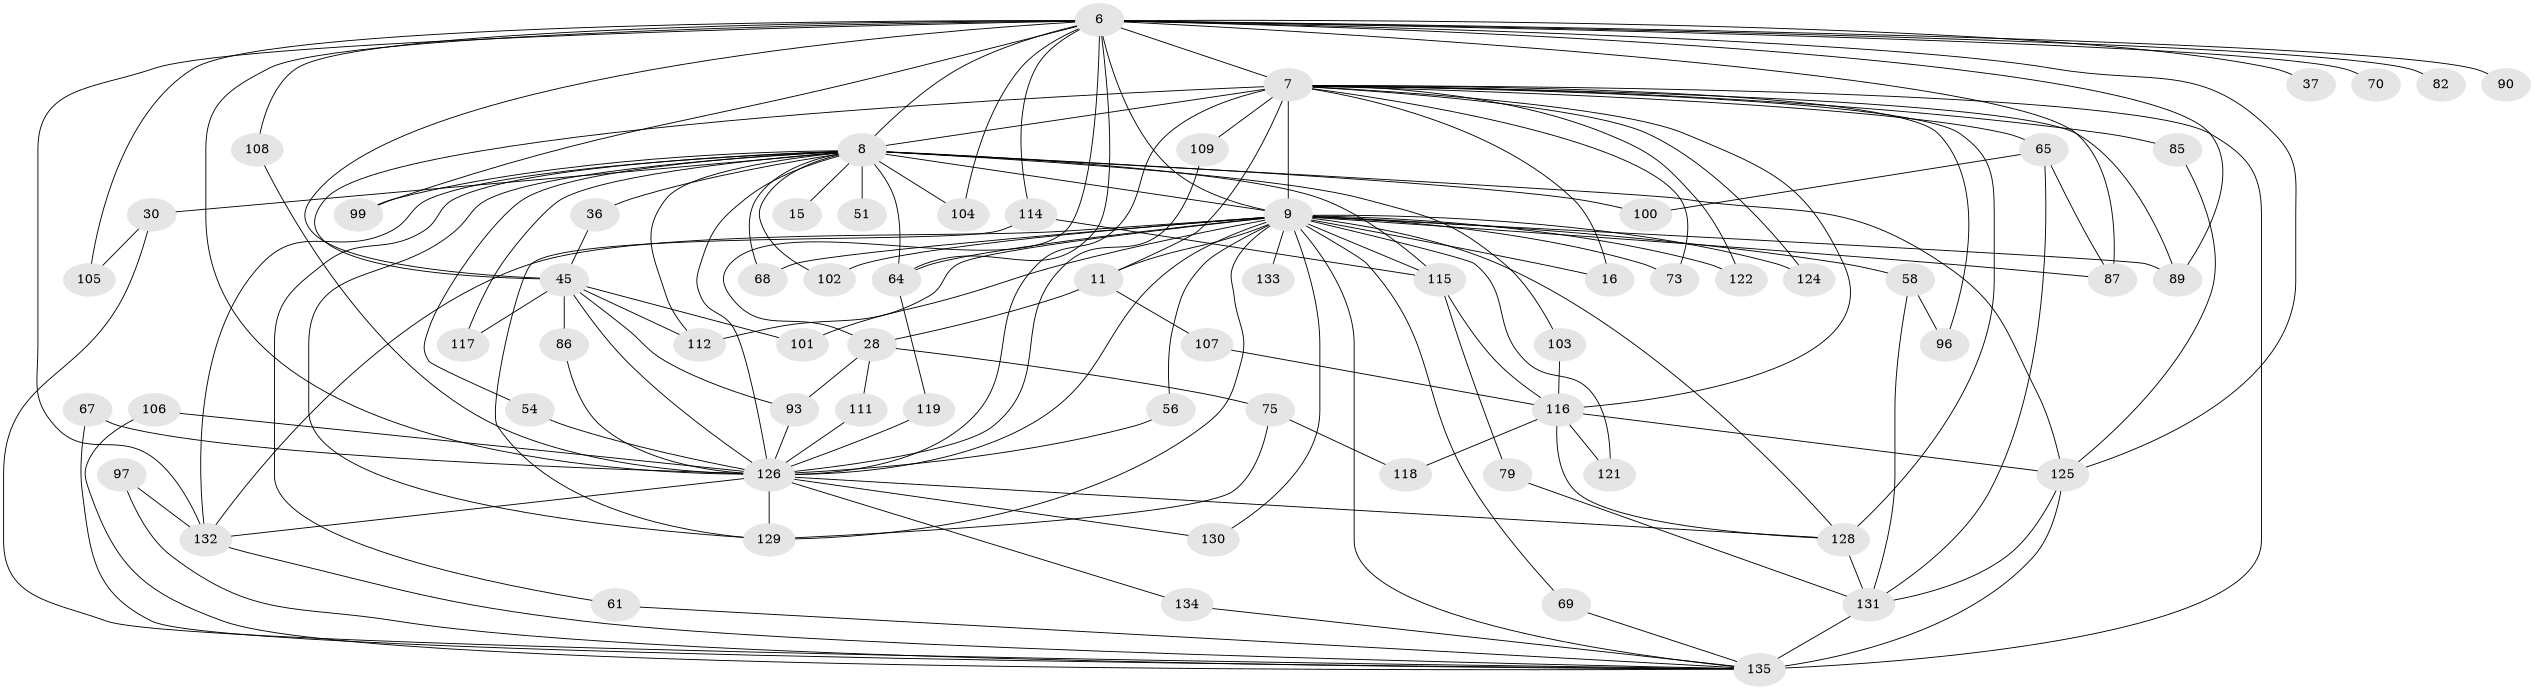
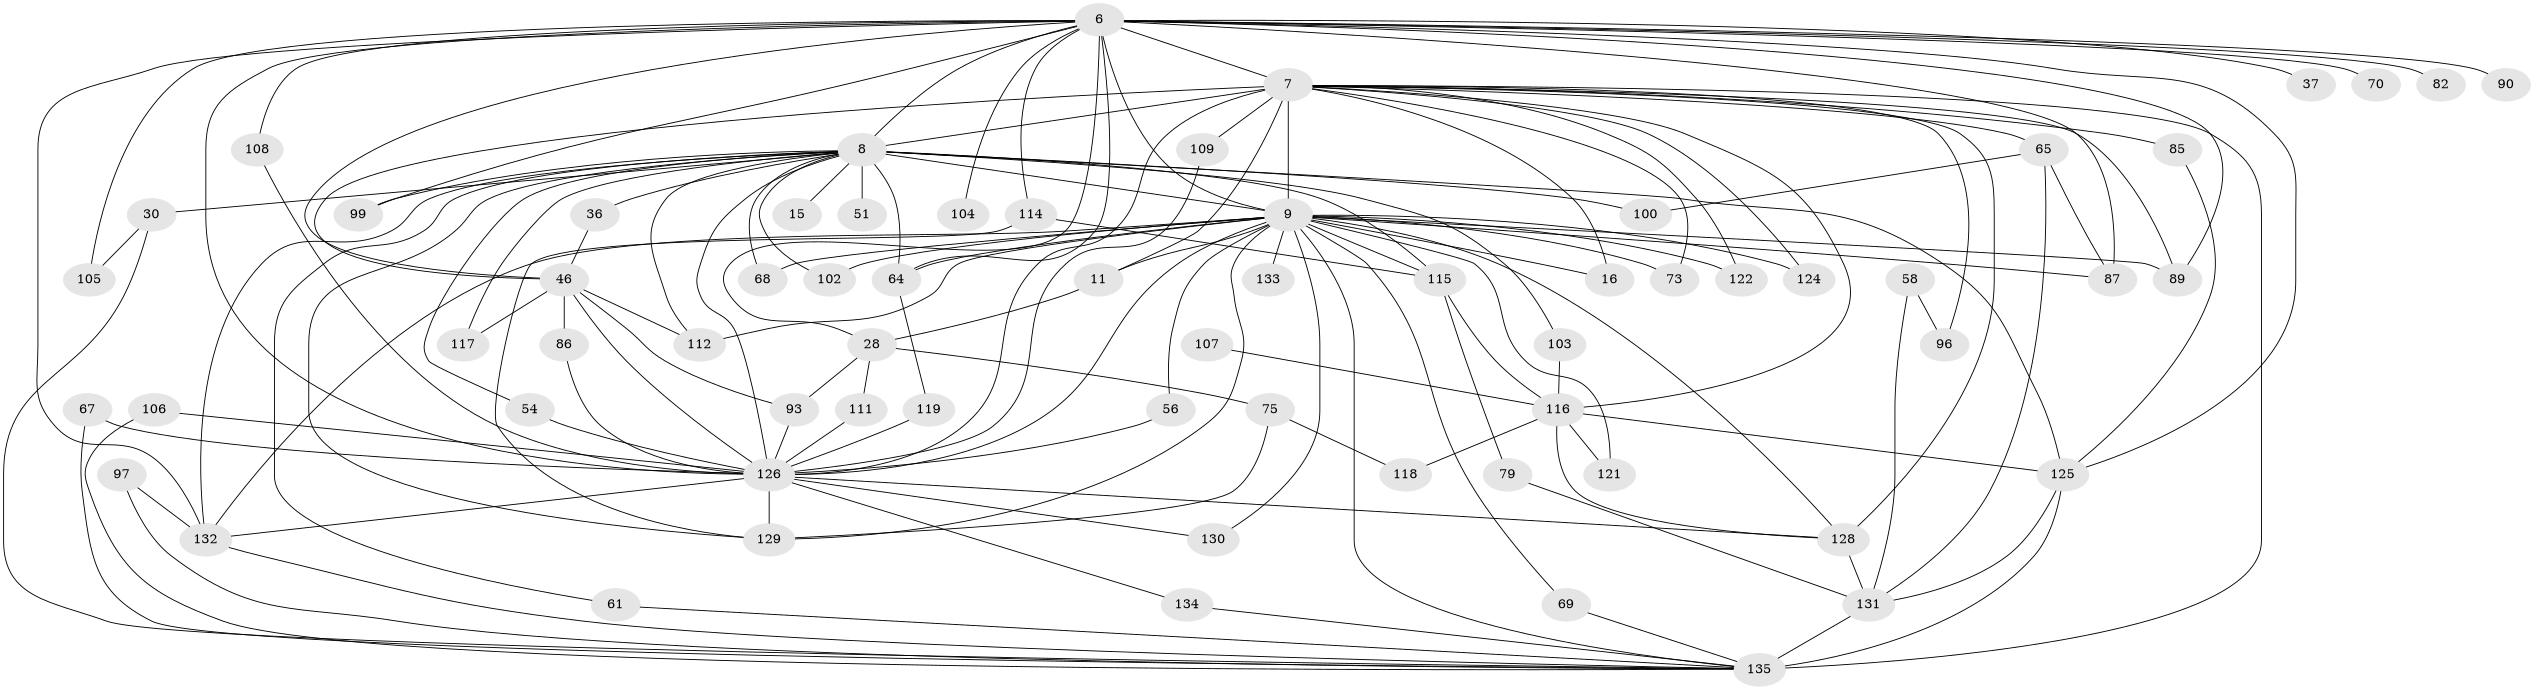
  graph {
    node [color=gray90 style=filled]
    6 [super="+5"]
    7 [super="+4"]
    8 [super="+1"]
    9 [super="+2"]
    28
    37
-   46 [super="+39+42" label=45]
+   46 [super="+39+42"]
    64 [super="+14+34"]
    70 [super="+44"]
    82
    87 [super="+74"]
    89 [super="+24+84"]
    90
    99
    104
    105
    108
    114 [super="+94"]
    125 [super="+83+110"]
    126 [super="+91+40+88"]
    132 [super="+120+49"]
    11
    16
    65
    73 [super="+47"]
    85
    96
    109
    116 [super="+48"]
    122
    124
    128 [super="+21+32+80"]
    135 [super="+123+127+92+59+81+113"]
    15
    30 [super="+26"]
    36
    51 [super="+23"]
    54
    61
    68
    100
    102
    103
    112 [super="+45"]
    115 [super="+38+13"]
    117
    129 [super="+18+95"]
    56
    58
    69
-   101 [super="+60"]
    121
    130
    133
    75 [super="+35"]
    93 [super="+52"]
    111
    86
    119
    131 [super="+78"]
    134
    107 [super="+43"]
    118
    79
    67 [super="+53"]
    97
    106
    6 -- 7 [weight=4]
    6 -- 8 [weight=4]
    6 -- 9 [weight=4]
    6 -- 28
    6 -- 37 [weight=2]
    6 -- 46
    6 -- 64
    6 -- 70 [weight=2]
    6 -- 82 [weight=2]
    6 -- 87
    6 -- 89 [weight=2]
    6 -- 90
    6 -- 99
    6 -- 104
    6 -- 105
    6 -- 108
    6 -- 114
    6 -- 125
    6 -- 126 [weight=5]
    6 -- 132 [weight=2]
    7 -- 8 [weight=4]
    7 -- 9 [weight=4]
    7 -- 46 [weight=4]
    7 -- 89
    7 -- 126 [weight=5]
    7 -- 11
    7 -- 16
    7 -- 65 [weight=2]
    7 -- 73
    7 -- 85
    7 -- 96
    7 -- 109
    7 -- 116 [weight=3]
    7 -- 122
    7 -- 124
    7 -- 128
    7 -- 135 [weight=6]
    8 -- 9 [weight=4]
    8 -- 64
    8 -- 99
-   8 -- 104
    8 -- 125 [weight=7]
    8 -- 126 [weight=5]
    8 -- 132 [weight=3]
    8 -- 15 [weight=2]
    8 -- 30 [weight=2]
    8 -- 36
    8 -- 51 [weight=3]
    8 -- 54
    8 -- 61
    8 -- 68
    8 -- 100
    8 -- 102
    8 -- 103
    8 -- 112
    8 -- 115
    8 -- 117
    8 -- 129 [weight=2]
    9 -- 64 [weight=2]
    9 -- 87
    9 -- 89 [weight=2]
    9 -- 126 [weight=5]
    9 -- 132
    9 -- 11
    9 -- 16
    9 -- 73 [weight=2]
    9 -- 122
    9 -- 124
    9 -- 128 [weight=2]
    9 -- 135 [weight=2]
    9 -- 68
    9 -- 102
    9 -- 112
    9 -- 115 [weight=3]
    9 -- 129 [weight=2]
    9 -- 56
-   9 -- 58 [weight=2]
    9 -- 69
-   9 -- 101
    9 -- 121
    9 -- 130
    9 -- 133 [weight=2]
    28 -- 75 [weight=2]
    28 -- 93
    28 -- 111
    46 -- 126
    46 -- 112
    46 -- 117
-   46 -- 101 [weight=2]
    46 -- 93
    46 -- 86
    64 -- 119
    108 -- 126
    114 -- 115
    114 -- 129
    125 -- 135 [weight=3]
    125 -- 131
    126 -- 132
    126 -- 128
    126 -- 129
    126 -- 130
    126 -- 134
    132 -- 135
    11 -- 28
-   11 -- 107 [weight=2]
    65 -- 87
    65 -- 100
    65 -- 131
    85 -- 125
    109 -- 126
    116 -- 125 [weight=2]
    116 -- 128
    116 -- 121
    116 -- 118
    128 -- 131
    30 -- 105
    30 -- 135
    36 -- 46
    54 -- 126
    61 -- 135
    103 -- 116
    115 -- 116
    115 -- 79
    56 -- 126
    58 -- 96
    58 -- 131
    69 -- 135
    75 -- 129
    75 -- 118
    93 -- 126
    111 -- 126
    86 -- 126
    119 -- 126
    131 -- 135
    134 -- 135
    107 -- 116
    79 -- 131
    67 -- 126 [weight=2]
    67 -- 135
    97 -- 132
    97 -- 135
    106 -- 126
    106 -- 135
  }
